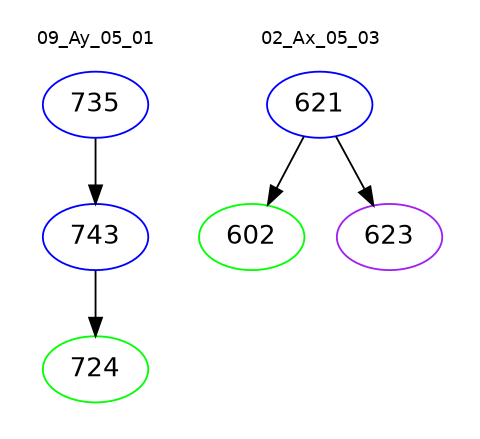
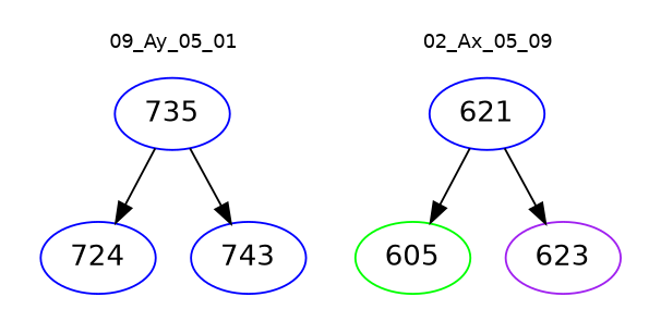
  digraph {
    fontname="DejaVu Sans"
    node [color=blue fontname="DejaVu Sans"]
    edge [color=black fontname="DejaVu Sans"]
    n1 [label=735]
-   n2 [color=green label=724]
+   n2 [label=724]
    n3 [label=743]
    n4 [label=621]
-   n5 [color=green label=602]
+   n5 [color=green label=605]
    n6 [color=purple label=623]
    subgraph cluster_1 {
      color=white
      fontsize=10
      label="09_Ay_05_01"
      n1
      n2
      n3
    }
    subgraph cluster_2 {
      color=white
      fontsize=10
-     label="02_Ax_05_03"
+     label="02_Ax_05_09"
      n4
      n5
      n6
    }
-   n3 -> n2
+   n1 -> n2
    n1 -> n3
    n4 -> n5
    n4 -> n6
  }
